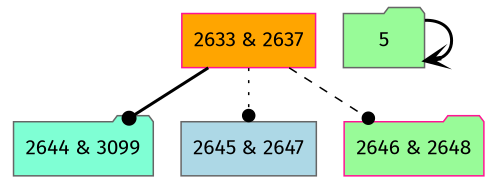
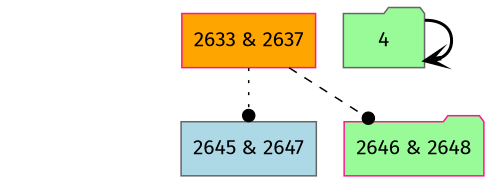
  digraph {
    fontname="Fira Sans"
    node [color=gray40 fillcolor=palegreen fontname="Fira Sans" shape=folder style=filled]
    edge [arrowhead=dot fontname="Fira Sans" style=bold]
    n1 [color=deeppink fillcolor=orange label="2633 & 2637" shape=box]
-   n2 [fillcolor=aquamarine label="2644 & 3099"]
    n3 [fillcolor=lightblue label="2645 & 2647" shape=box]
    n4 [color=deeppink label="2646 & 2648"]
-   4 [label=5]
-   n1 -> n2
+   4
    n1 -> n3 [style=dotted]
    n1 -> n4 [style=dashed]
    4 -> 4 [arrowhead=vee]
  }
